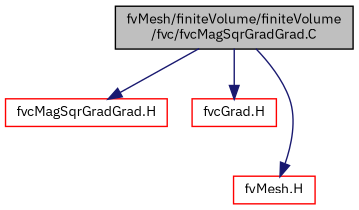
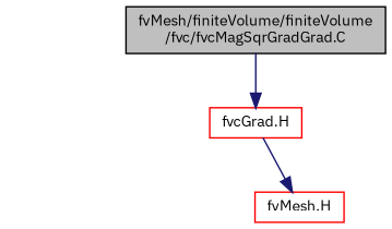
  digraph {
    fontname="IBM Plex Sans"
    node [color=red fontname="IBM Plex Sans" fontsize=10 shape=record]
    edge [color=midnightblue fontname="IBM Plex Sans" fontsize=10 labelfontname=Helvetica labelfontsize=10 style=solid]
    n1 [color=black fillcolor=grey75 fontcolor=black height=0.2 label="fvMesh/finiteVolume/finiteVolume\l/fvc/fvcMagSqrGradGrad.C" style=filled width=0.4]
-   n2 [height=0.2 label="fvcMagSqrGradGrad.H" width=0.4]
    n3 [height=0.2 label="fvcGrad.H" width=0.4]
    n4 [height=0.2 label="fvMesh.H" width=0.4]
-   n1 -> n2
    n1 -> n3
-   n1 -> n4
+   n3 -> n4
  }
